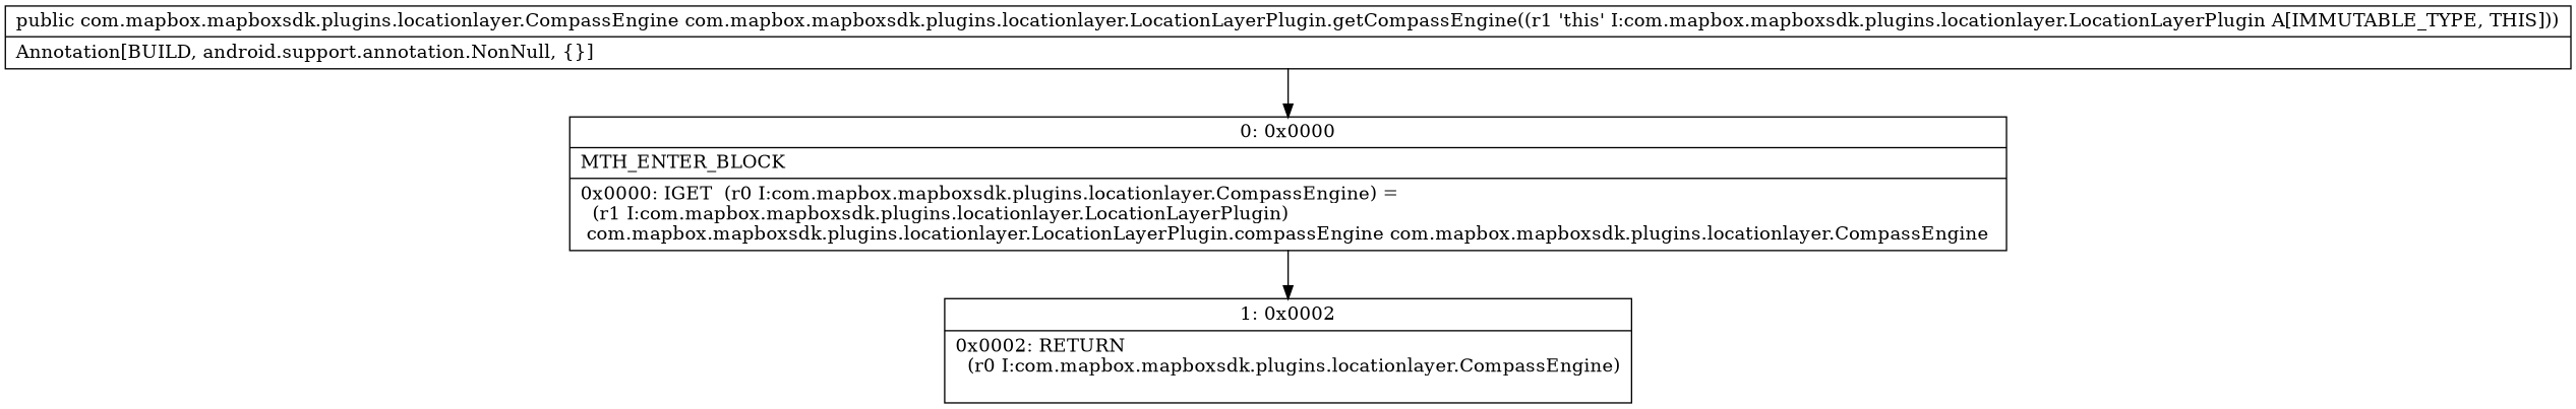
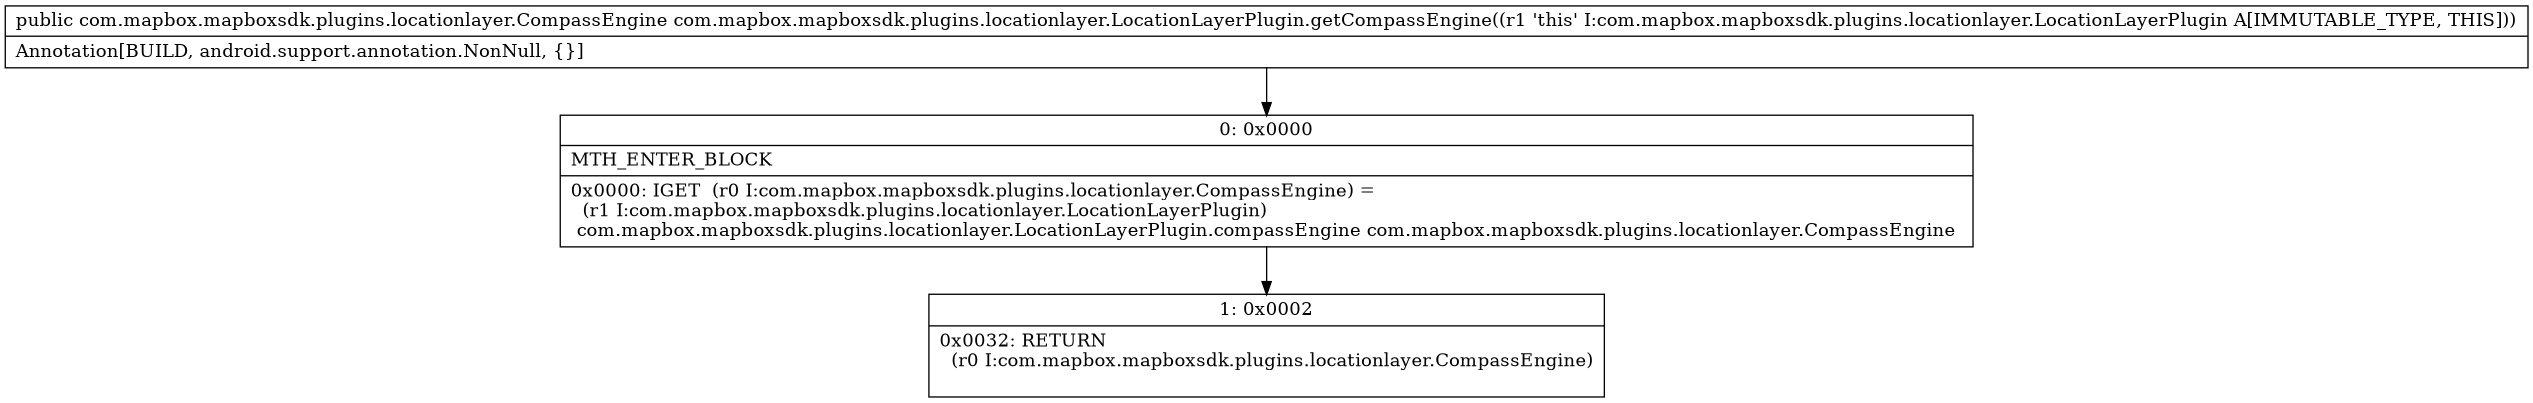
  digraph {
    node [shape=record]
    n1 [label="{0\:\ 0x0000|MTH_ENTER_BLOCK\l|0x0000: IGET  (r0 I:com.mapbox.mapboxsdk.plugins.locationlayer.CompassEngine) = \l  (r1 I:com.mapbox.mapboxsdk.plugins.locationlayer.LocationLayerPlugin)\l com.mapbox.mapboxsdk.plugins.locationlayer.LocationLayerPlugin.compassEngine com.mapbox.mapboxsdk.plugins.locationlayer.CompassEngine \l}"]
-   n2 [label="{1\:\ 0x0002|0x0002: RETURN  \l  (r0 I:com.mapbox.mapboxsdk.plugins.locationlayer.CompassEngine)\l \l}"]
+   n2 [label="{1\:\ 0x0002|0x0032: RETURN  \l  (r0 I:com.mapbox.mapboxsdk.plugins.locationlayer.CompassEngine)\l \l}"]
    n3 [label="{public com.mapbox.mapboxsdk.plugins.locationlayer.CompassEngine com.mapbox.mapboxsdk.plugins.locationlayer.LocationLayerPlugin.getCompassEngine((r1 'this' I:com.mapbox.mapboxsdk.plugins.locationlayer.LocationLayerPlugin A[IMMUTABLE_TYPE, THIS]))  | Annotation[BUILD, android.support.annotation.NonNull, \{\}]\l}"]
    n1 -> n2
    n3 -> n1
  }
